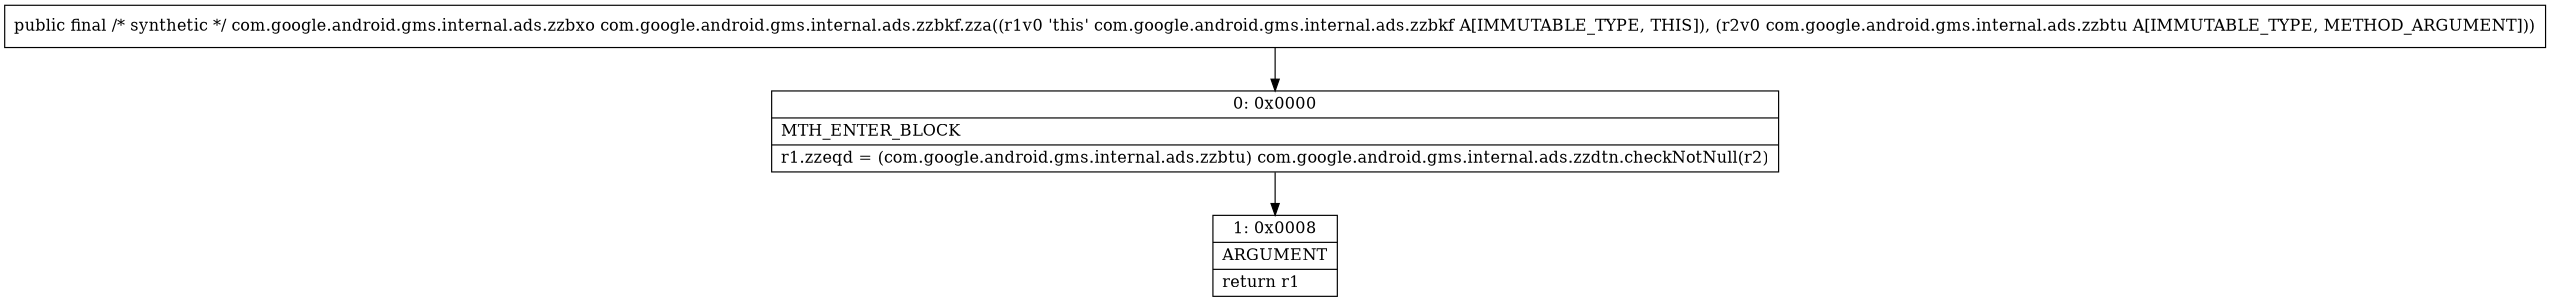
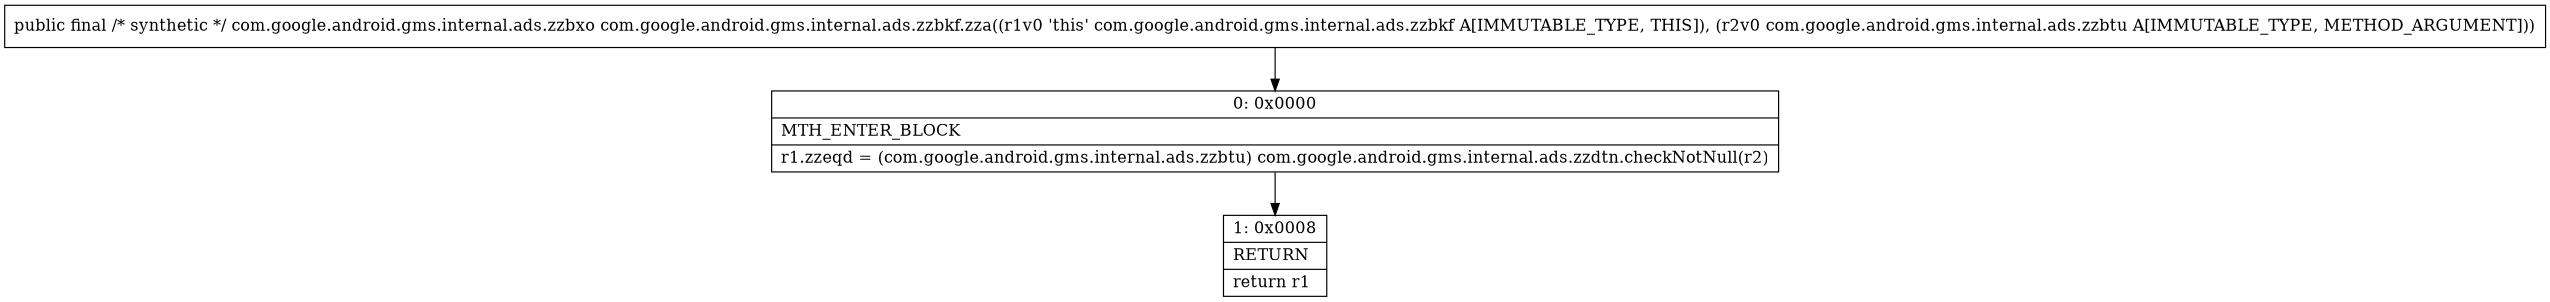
  digraph {
    node [shape=record]
    n1 [label="{0\:\ 0x0000|MTH_ENTER_BLOCK\l|r1.zzeqd = (com.google.android.gms.internal.ads.zzbtu) com.google.android.gms.internal.ads.zzdtn.checkNotNull(r2)\l}"]
-   n2 [label="{1\:\ 0x0008|ARGUMENT\l|return r1\l}"]
+   n2 [label="{1\:\ 0x0008|RETURN\l|return r1\l}"]
    n3 [label="{public final \/* synthetic *\/ com.google.android.gms.internal.ads.zzbxo com.google.android.gms.internal.ads.zzbkf.zza((r1v0 'this' com.google.android.gms.internal.ads.zzbkf A[IMMUTABLE_TYPE, THIS]), (r2v0 com.google.android.gms.internal.ads.zzbtu A[IMMUTABLE_TYPE, METHOD_ARGUMENT])) }"]
    n1 -> n2
    n3 -> n1
  }
